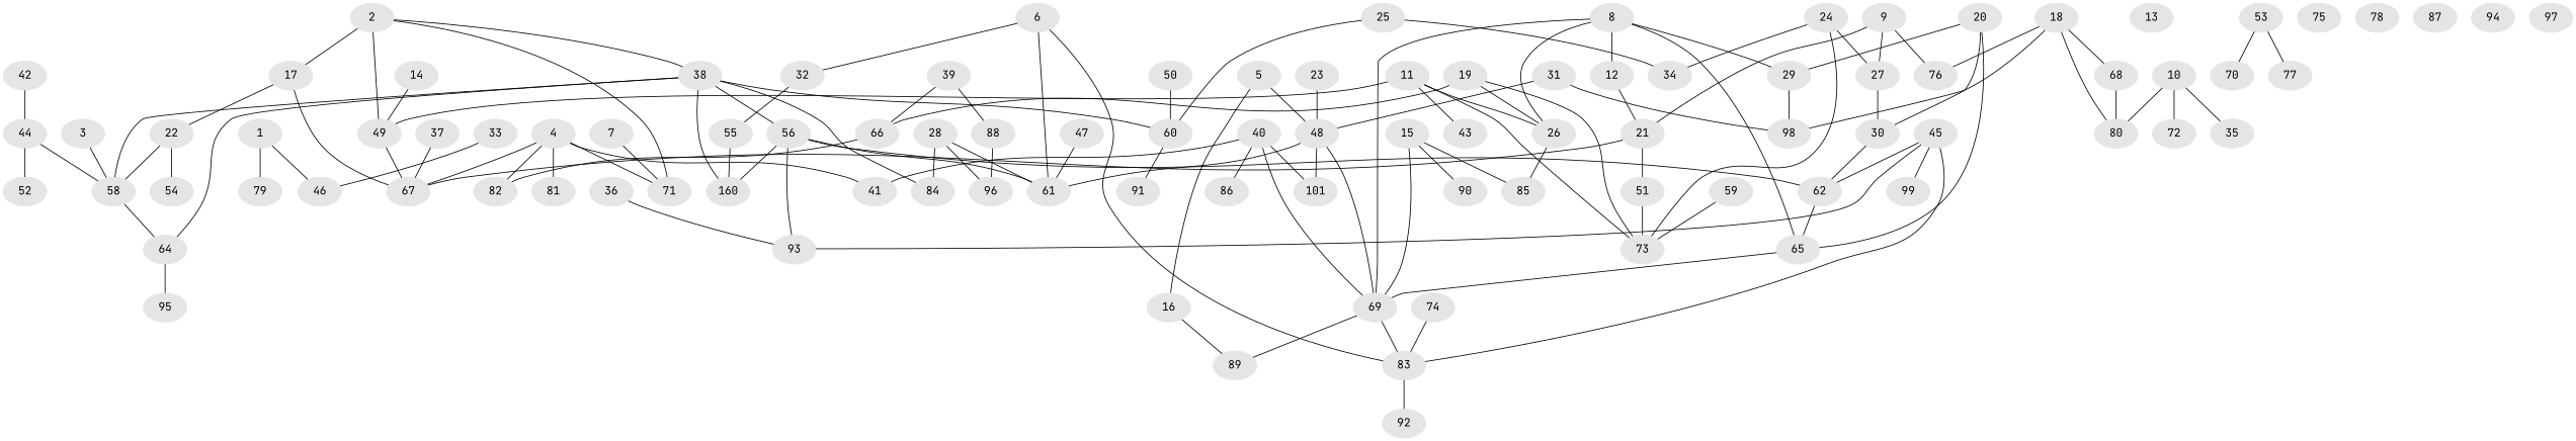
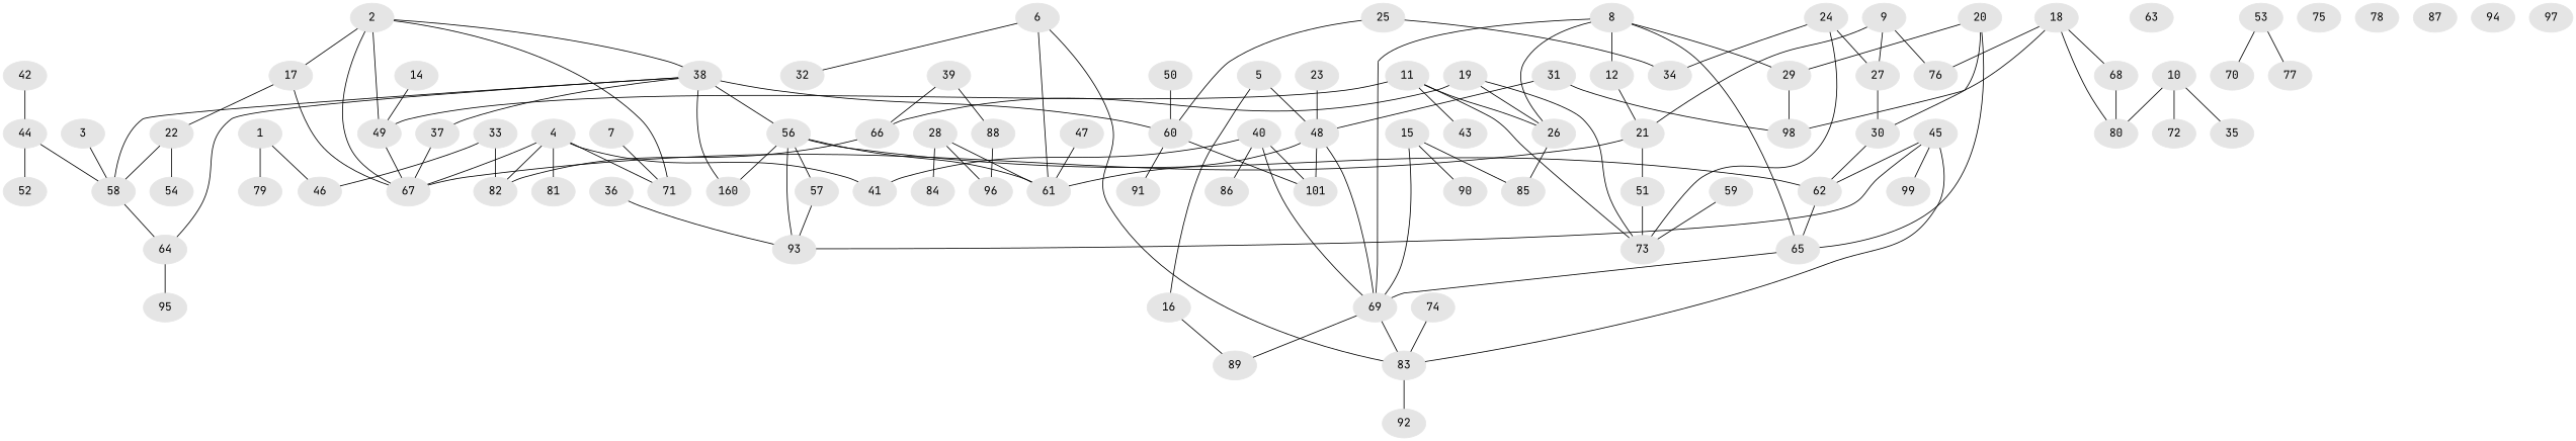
  graph {
    fontname="JetBrains Mono"
    node [color=gray90 fontname="JetBrains Mono" style=filled]
    edge [fontname="JetBrains Mono"]
    1
    46
    79
    2
    17
    38
    49
    67
    71
    22
    58
    60
    84
    56
    64
    n16 [label=160]
    3
    4
    41
    81
    82
    5
    16
    48
    89
    61
    69
    101
    6
    32
    83
-   55
    92
    7
    8
    12
    26
    29
    65
    21
    85
    98
    9
    27
    76
    51
    30
    10
    35
    72
    80
    11
    43
    73
-   13
+   13 [label=63]
    14
    15
    90
    54
    18
    68
    19
    66
    20
    62
    23
    24
    34
    25
    91
    28
    96
    31
    33
    36
    93
    37
+   57
    95
    39
    88
    40
    86
    42
    44
    52
    45
    99
    47
    50
    53
    70
    77
    59
    74
    75
    78
    87
    94
    97
    1 -- 46
    1 -- 79
    2 -- 17
    2 -- 38
    2 -- 49
+   2 -- 67
    2 -- 71
    17 -- 67
    17 -- 22
    38 -- 58
    38 -- 60
-   38 -- 84
+   38 -- 37
    38 -- 56
    38 -- 64
    38 -- n16
    49 -- 67
    22 -- 58
    22 -- 54
    58 -- 64
+   60 -- 101
    60 -- 91
    56 -- n16
    56 -- 61
    56 -- 62
    56 -- 93
+   56 -- 57
    64 -- 95
    3 -- 58
    4 -- 67
    4 -- 71
    4 -- 41
    4 -- 81
    4 -- 82
    5 -- 16
    5 -- 48
    16 -- 89
    48 -- 61
    48 -- 69
    48 -- 101
    69 -- 89
    69 -- 83
    6 -- 61
    6 -- 32
    6 -- 83
-   32 -- 55
    83 -- 92
-   55 -- n16
    7 -- 71
    8 -- 69
    8 -- 12
    8 -- 26
    8 -- 29
    8 -- 65
    12 -- 21
    26 -- 85
    29 -- 98
    65 -- 69
    21 -- 67
    21 -- 51
    9 -- 21
    9 -- 27
    9 -- 76
    27 -- 30
    51 -- 73
    30 -- 62
    10 -- 35
    10 -- 72
    10 -- 80
    11 -- 49
    11 -- 26
    11 -- 43
    11 -- 73
    14 -- 49
    15 -- 69
    15 -- 85
    15 -- 90
    18 -- 98
    18 -- 76
    18 -- 80
    18 -- 68
    68 -- 80
    19 -- 26
    19 -- 73
    19 -- 66
    66 -- 82
    20 -- 29
    20 -- 65
    20 -- 30
    62 -- 65
    23 -- 48
    24 -- 27
    24 -- 73
    24 -- 34
    25 -- 60
    25 -- 34
    28 -- 84
    28 -- 61
    28 -- 96
    31 -- 48
    31 -- 98
    33 -- 46
+   33 -- 82
    36 -- 93
    37 -- 67
+   57 -- 93
    39 -- 66
    39 -- 88
    88 -- 96
    40 -- 41
    40 -- 69
    40 -- 101
    40 -- 86
    42 -- 44
    44 -- 58
    44 -- 52
    45 -- 83
    45 -- 62
    45 -- 93
    45 -- 99
    47 -- 61
    50 -- 60
    53 -- 70
    53 -- 77
    59 -- 73
    74 -- 83
  }
